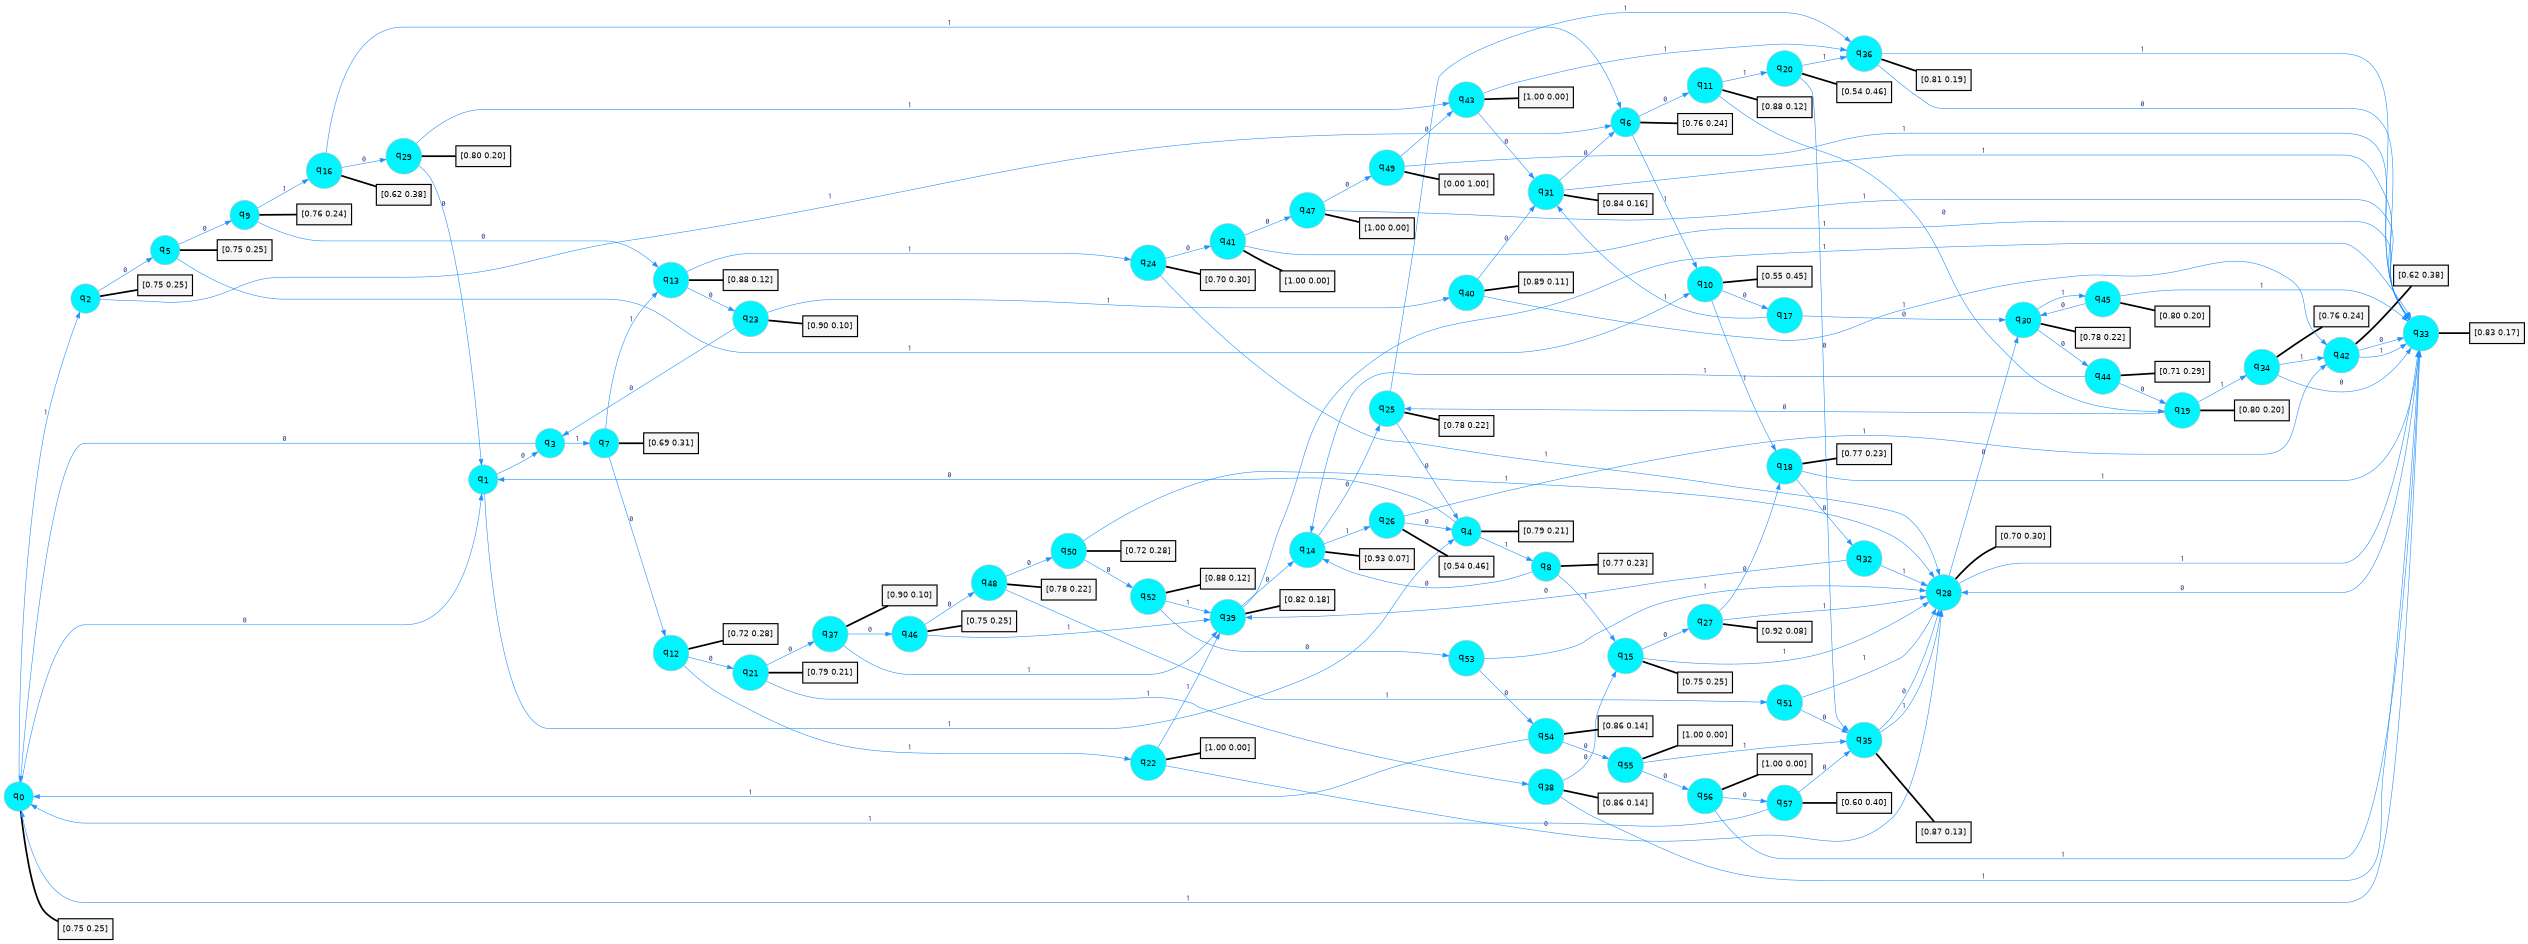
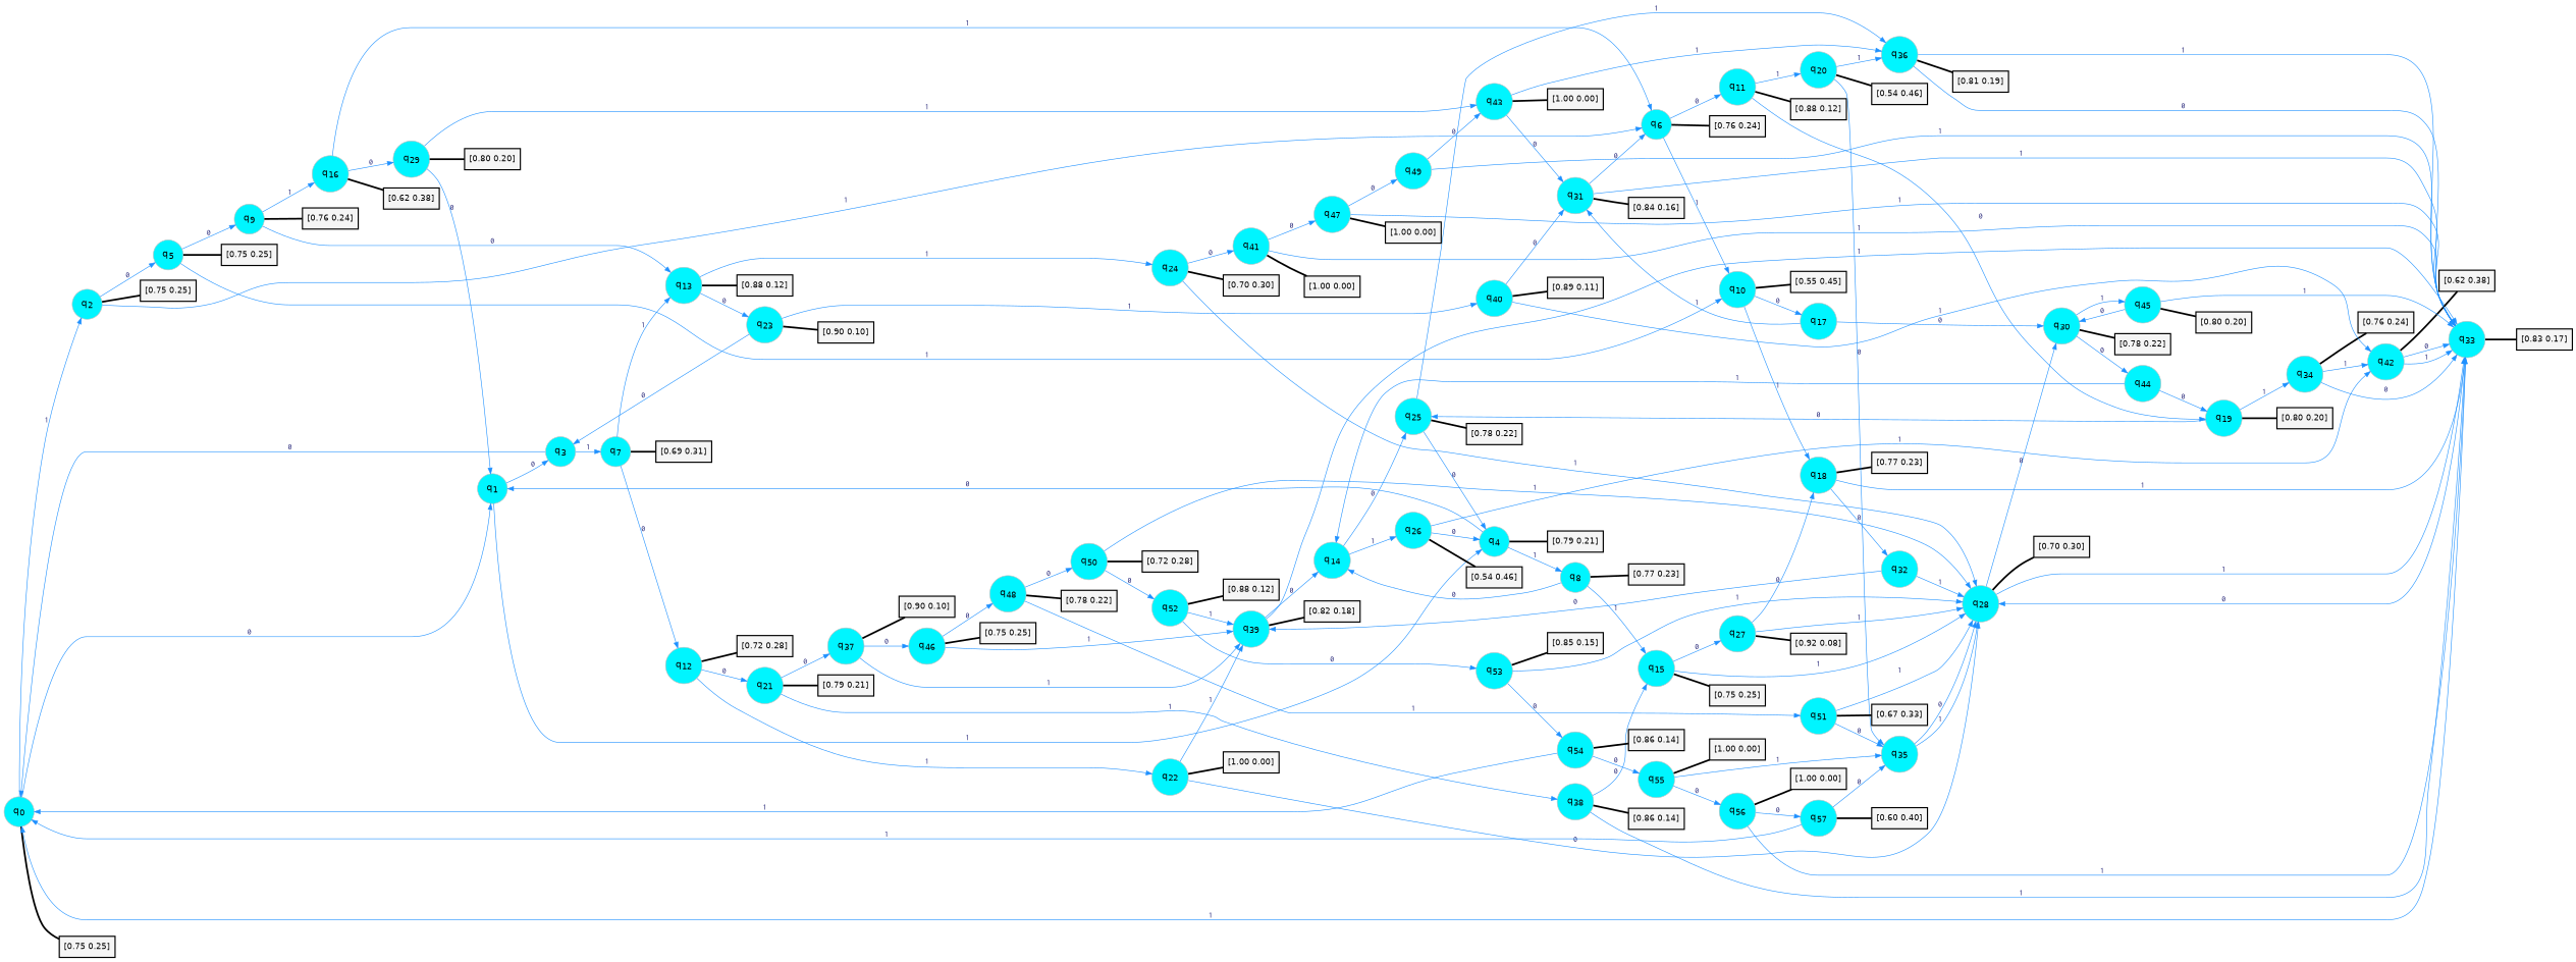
  digraph {
    rankdir=LR
    node [color=gray fillcolor=turquoise1 fontcolor=black fontname=Helvetica fontsize=16 fontweight=bold shape=circle style=filled]
    edge [arrowsize=1 color=dodgerblue1 fontcolor=midnightblue fontname=courier fontweight=bold penwidth=1 style=solid weight=20]
    n1 [label=<q<SUB>0</SUB>>]
    n2 [label=<q<SUB>1</SUB>>]
    n3 [label=<q<SUB>2</SUB>>]
    n4 [color=black fillcolor=whitesmoke fontsize=14 label="[0.75 0.25]" penwidth=2 shape=box]
    n5 [label=<q<SUB>3</SUB>>]
    n6 [label=<q<SUB>4</SUB>>]
    n7 [label=<q<SUB>5</SUB>>]
    n8 [label=<q<SUB>6</SUB>>]
    n9 [color=black fillcolor=whitesmoke fontsize=14 label="[0.75 0.25]" penwidth=2 shape=box]
    n10 [label=<q<SUB>7</SUB>>]
    n11 [label=<q<SUB>8</SUB>>]
    n12 [color=black fillcolor=whitesmoke fontsize=14 label="[0.79 0.21]" penwidth=2 shape=box]
    n13 [label=<q<SUB>9</SUB>>]
    n14 [label=<q<SUB>10</SUB>>]
    n15 [color=black fillcolor=whitesmoke fontsize=14 label="[0.75 0.25]" penwidth=2 shape=box]
    n16 [label=<q<SUB>11</SUB>>]
    n17 [color=black fillcolor=whitesmoke fontsize=14 label="[0.76 0.24]" penwidth=2 shape=box]
    n18 [label=<q<SUB>12</SUB>>]
    n19 [label=<q<SUB>13</SUB>>]
    n20 [color=black fillcolor=whitesmoke fontsize=14 label="[0.69 0.31]" penwidth=2 shape=box]
    n21 [label=<q<SUB>14</SUB>>]
    n22 [label=<q<SUB>15</SUB>>]
    n23 [color=black fillcolor=whitesmoke fontsize=14 label="[0.77 0.23]" penwidth=2 shape=box]
    n24 [label=<q<SUB>16</SUB>>]
    n25 [color=black fillcolor=whitesmoke fontsize=14 label="[0.76 0.24]" penwidth=2 shape=box]
    n26 [label=<q<SUB>17</SUB>>]
    n27 [label=<q<SUB>18</SUB>>]
    n28 [color=black fillcolor=whitesmoke fontsize=14 label="[0.55 0.45]" penwidth=2 shape=box]
    n29 [label=<q<SUB>19</SUB>>]
    n30 [label=<q<SUB>20</SUB>>]
    n31 [color=black fillcolor=whitesmoke fontsize=14 label="[0.88 0.12]" penwidth=2 shape=box]
    n32 [label=<q<SUB>21</SUB>>]
    n33 [label=<q<SUB>22</SUB>>]
    n34 [color=black fillcolor=whitesmoke fontsize=14 label="[0.72 0.28]" penwidth=2 shape=box]
    n35 [label=<q<SUB>23</SUB>>]
    n36 [label=<q<SUB>24</SUB>>]
    n37 [color=black fillcolor=whitesmoke fontsize=14 label="[0.88 0.12]" penwidth=2 shape=box]
    n38 [label=<q<SUB>25</SUB>>]
    n39 [label=<q<SUB>26</SUB>>]
-   n40 [color=black fillcolor=whitesmoke fontsize=14 label="[0.93 0.07]" penwidth=2 shape=box]
    n41 [label=<q<SUB>27</SUB>>]
    n42 [label=<q<SUB>28</SUB>>]
    n43 [color=black fillcolor=whitesmoke fontsize=14 label="[0.75 0.25]" penwidth=2 shape=box]
    n44 [label=<q<SUB>29</SUB>>]
    n45 [color=black fillcolor=whitesmoke fontsize=14 label="[0.62 0.38]" penwidth=2 shape=box]
    n46 [label=<q<SUB>30</SUB>>]
    n47 [label=<q<SUB>31</SUB>>]
    n48 [label=<q<SUB>32</SUB>>]
    n49 [label=<q<SUB>33</SUB>>]
    n50 [color=black fillcolor=whitesmoke fontsize=14 label="[0.77 0.23]" penwidth=2 shape=box]
    n51 [label=<q<SUB>34</SUB>>]
    n52 [color=black fillcolor=whitesmoke fontsize=14 label="[0.80 0.20]" penwidth=2 shape=box]
    n53 [label=<q<SUB>35</SUB>>]
    n54 [label=<q<SUB>36</SUB>>]
    n55 [color=black fillcolor=whitesmoke fontsize=14 label="[0.54 0.46]" penwidth=2 shape=box]
    n56 [label=<q<SUB>37</SUB>>]
    n57 [label=<q<SUB>38</SUB>>]
    n58 [color=black fillcolor=whitesmoke fontsize=14 label="[0.79 0.21]" penwidth=2 shape=box]
    n59 [label=<q<SUB>39</SUB>>]
    n60 [color=black fillcolor=whitesmoke fontsize=14 label="[1.00 0.00]" penwidth=2 shape=box]
    n61 [label=<q<SUB>40</SUB>>]
    n62 [color=black fillcolor=whitesmoke fontsize=14 label="[0.90 0.10]" penwidth=2 shape=box]
    n63 [label=<q<SUB>41</SUB>>]
    n64 [color=black fillcolor=whitesmoke fontsize=14 label="[0.70 0.30]" penwidth=2 shape=box]
    n65 [color=black fillcolor=whitesmoke fontsize=14 label="[0.78 0.22]" penwidth=2 shape=box]
    n66 [label=<q<SUB>42</SUB>>]
    n67 [color=black fillcolor=whitesmoke fontsize=14 label="[0.54 0.46]" penwidth=2 shape=box]
    n68 [color=black fillcolor=whitesmoke fontsize=14 label="[0.92 0.08]" penwidth=2 shape=box]
    n69 [color=black fillcolor=whitesmoke fontsize=14 label="[0.70 0.30]" penwidth=2 shape=box]
    n70 [label=<q<SUB>43</SUB>>]
    n71 [color=black fillcolor=whitesmoke fontsize=14 label="[0.80 0.20]" penwidth=2 shape=box]
    n72 [label=<q<SUB>44</SUB>>]
    n73 [label=<q<SUB>45</SUB>>]
    n74 [color=black fillcolor=whitesmoke fontsize=14 label="[0.78 0.22]" penwidth=2 shape=box]
    n75 [color=black fillcolor=whitesmoke fontsize=14 label="[0.84 0.16]" penwidth=2 shape=box]
    n76 [color=black fillcolor=whitesmoke fontsize=14 label="[0.83 0.17]" penwidth=2 shape=box]
    n77 [color=black fillcolor=whitesmoke fontsize=14 label="[0.76 0.24]" penwidth=2 shape=box]
-   n78 [color=black fillcolor=whitesmoke fontsize=14 label="[0.87 0.13]" penwidth=2 shape=box]
    n79 [color=black fillcolor=whitesmoke fontsize=14 label="[0.81 0.19]" penwidth=2 shape=box]
    n80 [label=<q<SUB>46</SUB>>]
    n81 [color=black fillcolor=whitesmoke fontsize=14 label="[0.90 0.10]" penwidth=2 shape=box]
    n82 [color=black fillcolor=whitesmoke fontsize=14 label="[0.86 0.14]" penwidth=2 shape=box]
    n83 [color=black fillcolor=whitesmoke fontsize=14 label="[0.82 0.18]" penwidth=2 shape=box]
    n84 [color=black fillcolor=whitesmoke fontsize=14 label="[0.89 0.11]" penwidth=2 shape=box]
    n85 [label=<q<SUB>47</SUB>>]
    n86 [color=black fillcolor=whitesmoke fontsize=14 label="[1.00 0.00]" penwidth=2 shape=box]
    n87 [color=black fillcolor=whitesmoke fontsize=14 label="[0.62 0.38]" penwidth=2 shape=box]
    n88 [color=black fillcolor=whitesmoke fontsize=14 label="[1.00 0.00]" penwidth=2 shape=box]
-   n89 [color=black fillcolor=whitesmoke fontsize=14 label="[0.71 0.29]" penwidth=2 shape=box]
    n90 [color=black fillcolor=whitesmoke fontsize=14 label="[0.80 0.20]" penwidth=2 shape=box]
    n91 [label=<q<SUB>48</SUB>>]
    n92 [color=black fillcolor=whitesmoke fontsize=14 label="[0.75 0.25]" penwidth=2 shape=box]
    n93 [label=<q<SUB>49</SUB>>]
    n94 [color=black fillcolor=whitesmoke fontsize=14 label="[1.00 0.00]" penwidth=2 shape=box]
    n95 [label=<q<SUB>50</SUB>>]
    n96 [label=<q<SUB>51</SUB>>]
    n97 [color=black fillcolor=whitesmoke fontsize=14 label="[0.78 0.22]" penwidth=2 shape=box]
-   n98 [color=black fillcolor=whitesmoke fontsize=14 label="[0.00 1.00]" penwidth=2 shape=box]
    n99 [label=<q<SUB>52</SUB>>]
    n100 [color=black fillcolor=whitesmoke fontsize=14 label="[0.72 0.28]" penwidth=2 shape=box]
+   n101 [color=black fillcolor=whitesmoke fontsize=14 label="[0.67 0.33]" penwidth=2 shape=box]
    n102 [label=<q<SUB>53</SUB>>]
    n103 [color=black fillcolor=whitesmoke fontsize=14 label="[0.88 0.12]" penwidth=2 shape=box]
    n104 [label=<q<SUB>54</SUB>>]
+   n105 [color=black fillcolor=whitesmoke fontsize=14 label="[0.85 0.15]" penwidth=2 shape=box]
    n106 [label=<q<SUB>55</SUB>>]
    n107 [color=black fillcolor=whitesmoke fontsize=14 label="[0.86 0.14]" penwidth=2 shape=box]
    n108 [label=<q<SUB>56</SUB>>]
    n109 [color=black fillcolor=whitesmoke fontsize=14 label="[1.00 0.00]" penwidth=2 shape=box]
    n110 [label=<q<SUB>57</SUB>>]
    n111 [color=black fillcolor=whitesmoke fontsize=14 label="[1.00 0.00]" penwidth=2 shape=box]
    n112 [color=black fillcolor=whitesmoke fontsize=14 label="[0.60 0.40]" penwidth=2 shape=box]
    n1 -> n2 [label=0]
    n1 -> n3 [label=1]
    n1 -> n4 [arrowhead=none color=black penwidth=3]
    n2 -> n5 [label=0]
    n2 -> n6 [label=1]
    n3 -> n7 [label=0]
    n3 -> n8 [label=1]
    n3 -> n9 [arrowhead=none color=black penwidth=3]
    n5 -> n1 [label=0]
    n5 -> n10 [label=1]
    n6 -> n2 [label=0]
    n6 -> n11 [label=1]
    n6 -> n12 [arrowhead=none color=black penwidth=3]
    n7 -> n13 [label=0]
    n7 -> n14 [label=1]
    n7 -> n15 [arrowhead=none color=black penwidth=3]
    n8 -> n14 [label=1]
    n8 -> n16 [label=0]
    n8 -> n17 [arrowhead=none color=black penwidth=3]
    n10 -> n18 [label=0]
    n10 -> n19 [label=1]
    n10 -> n20 [arrowhead=none color=black penwidth=3]
    n11 -> n21 [label=0]
    n11 -> n22 [label=1]
    n11 -> n23 [arrowhead=none color=black penwidth=3]
    n13 -> n19 [label=0]
    n13 -> n24 [label=1]
    n13 -> n25 [arrowhead=none color=black penwidth=3]
    n14 -> n26 [label=0]
    n14 -> n27 [label=1]
    n14 -> n28 [arrowhead=none color=black penwidth=3]
    n16 -> n29 [label=0]
    n16 -> n30 [label=1]
    n16 -> n31 [arrowhead=none color=black penwidth=3]
    n18 -> n32 [label=0]
    n18 -> n33 [label=1]
    n18 -> n34 [arrowhead=none color=black penwidth=3]
    n19 -> n35 [label=0]
    n19 -> n36 [label=1]
    n19 -> n37 [arrowhead=none color=black penwidth=3]
    n21 -> n38 [label=0]
    n21 -> n39 [label=1]
-   n21 -> n40 [arrowhead=none color=black penwidth=3]
    n22 -> n41 [label=0]
    n22 -> n42 [label=1]
    n22 -> n43 [arrowhead=none color=black penwidth=3]
    n24 -> n8 [label=1]
    n24 -> n44 [label=0]
    n24 -> n45 [arrowhead=none color=black penwidth=3]
    n26 -> n46 [label=0]
    n26 -> n47 [label=1]
    n27 -> n48 [label=0]
    n27 -> n49 [label=1]
    n27 -> n50 [arrowhead=none color=black penwidth=3]
    n29 -> n38 [label=0]
    n29 -> n51 [label=1]
    n29 -> n52 [arrowhead=none color=black penwidth=3]
    n30 -> n53 [label=0]
    n30 -> n54 [label=1]
    n30 -> n55 [arrowhead=none color=black penwidth=3]
    n32 -> n56 [label=0]
    n32 -> n57 [label=1]
    n32 -> n58 [arrowhead=none color=black penwidth=3]
    n33 -> n42 [label=0]
    n33 -> n59 [label=1]
    n33 -> n60 [arrowhead=none color=black penwidth=3]
    n35 -> n5 [label=0]
    n35 -> n61 [label=1]
    n35 -> n62 [arrowhead=none color=black penwidth=3]
    n36 -> n42 [label=1]
    n36 -> n63 [label=0]
    n36 -> n64 [arrowhead=none color=black penwidth=3]
    n38 -> n6 [label=0]
    n38 -> n54 [label=1]
    n38 -> n65 [arrowhead=none color=black penwidth=3]
    n39 -> n6 [label=0]
    n39 -> n66 [label=1]
    n39 -> n67 [arrowhead=none color=black penwidth=3]
    n41 -> n27 [label=0]
    n41 -> n42 [label=1]
    n41 -> n68 [arrowhead=none color=black penwidth=3]
    n42 -> n46 [label=0]
    n42 -> n49 [label=1]
    n42 -> n69 [arrowhead=none color=black penwidth=3]
    n44 -> n2 [label=0]
    n44 -> n70 [label=1]
    n44 -> n71 [arrowhead=none color=black penwidth=3]
    n46 -> n72 [label=0]
    n46 -> n73 [label=1]
    n46 -> n74 [arrowhead=none color=black penwidth=3]
    n47 -> n8 [label=0]
    n47 -> n49 [label=1]
    n47 -> n75 [arrowhead=none color=black penwidth=3]
    n48 -> n42 [label=1]
    n48 -> n59 [label=0]
    n49 -> n1 [label=1]
    n49 -> n42 [label=0]
    n49 -> n76 [arrowhead=none color=black penwidth=3]
    n51 -> n49 [label=0]
    n51 -> n66 [label=1]
    n51 -> n77 [arrowhead=none color=black penwidth=3]
    n53 -> n42 [label=0]
    n53 -> n42 [label=1]
-   n53 -> n78 [arrowhead=none color=black penwidth=3]
    n54 -> n49 [label=0]
    n54 -> n49 [label=1]
    n54 -> n79 [arrowhead=none color=black penwidth=3]
    n56 -> n59 [label=1]
    n56 -> n80 [label=0]
    n56 -> n81 [arrowhead=none color=black penwidth=3]
    n57 -> n22 [label=0]
    n57 -> n49 [label=1]
    n57 -> n82 [arrowhead=none color=black penwidth=3]
    n59 -> n21 [label=0]
    n59 -> n49 [label=1]
    n59 -> n83 [arrowhead=none color=black penwidth=3]
    n61 -> n47 [label=0]
    n61 -> n66 [label=1]
    n61 -> n84 [arrowhead=none color=black penwidth=3]
    n63 -> n49 [label=1]
    n63 -> n85 [label=0]
    n63 -> n86 [arrowhead=none color=black penwidth=3]
    n66 -> n49 [label=0]
    n66 -> n49 [label=1]
    n66 -> n87 [arrowhead=none color=black penwidth=3]
    n70 -> n47 [label=0]
    n70 -> n54 [label=1]
    n70 -> n88 [arrowhead=none color=black penwidth=3]
    n72 -> n21 [label=1]
    n72 -> n29 [label=0]
-   n72 -> n89 [arrowhead=none color=black penwidth=3]
    n73 -> n46 [label=0]
    n73 -> n49 [label=1]
    n73 -> n90 [arrowhead=none color=black penwidth=3]
    n80 -> n59 [label=1]
    n80 -> n91 [label=0]
    n80 -> n92 [arrowhead=none color=black penwidth=3]
    n85 -> n49 [label=1]
    n85 -> n93 [label=0]
    n85 -> n94 [arrowhead=none color=black penwidth=3]
    n91 -> n95 [label=0]
    n91 -> n96 [label=1]
    n91 -> n97 [arrowhead=none color=black penwidth=3]
    n93 -> n49 [label=1]
    n93 -> n70 [label=0]
-   n93 -> n98 [arrowhead=none color=black penwidth=3]
    n95 -> n42 [label=1]
    n95 -> n99 [label=0]
    n95 -> n100 [arrowhead=none color=black penwidth=3]
    n96 -> n42 [label=1]
    n96 -> n53 [label=0]
+   n96 -> n101 [arrowhead=none color=black penwidth=3]
    n99 -> n59 [label=1]
    n99 -> n102 [label=0]
    n99 -> n103 [arrowhead=none color=black penwidth=3]
    n102 -> n42 [label=1]
    n102 -> n104 [label=0]
+   n102 -> n105 [arrowhead=none color=black penwidth=3]
    n104 -> n1 [label=1]
    n104 -> n106 [label=0]
    n104 -> n107 [arrowhead=none color=black penwidth=3]
    n106 -> n53 [label=1]
    n106 -> n108 [label=0]
    n106 -> n109 [arrowhead=none color=black penwidth=3]
    n108 -> n49 [label=1]
    n108 -> n110 [label=0]
    n108 -> n111 [arrowhead=none color=black penwidth=3]
    n110 -> n1 [label=1]
    n110 -> n53 [label=0]
    n110 -> n112 [arrowhead=none color=black penwidth=3]
  }
